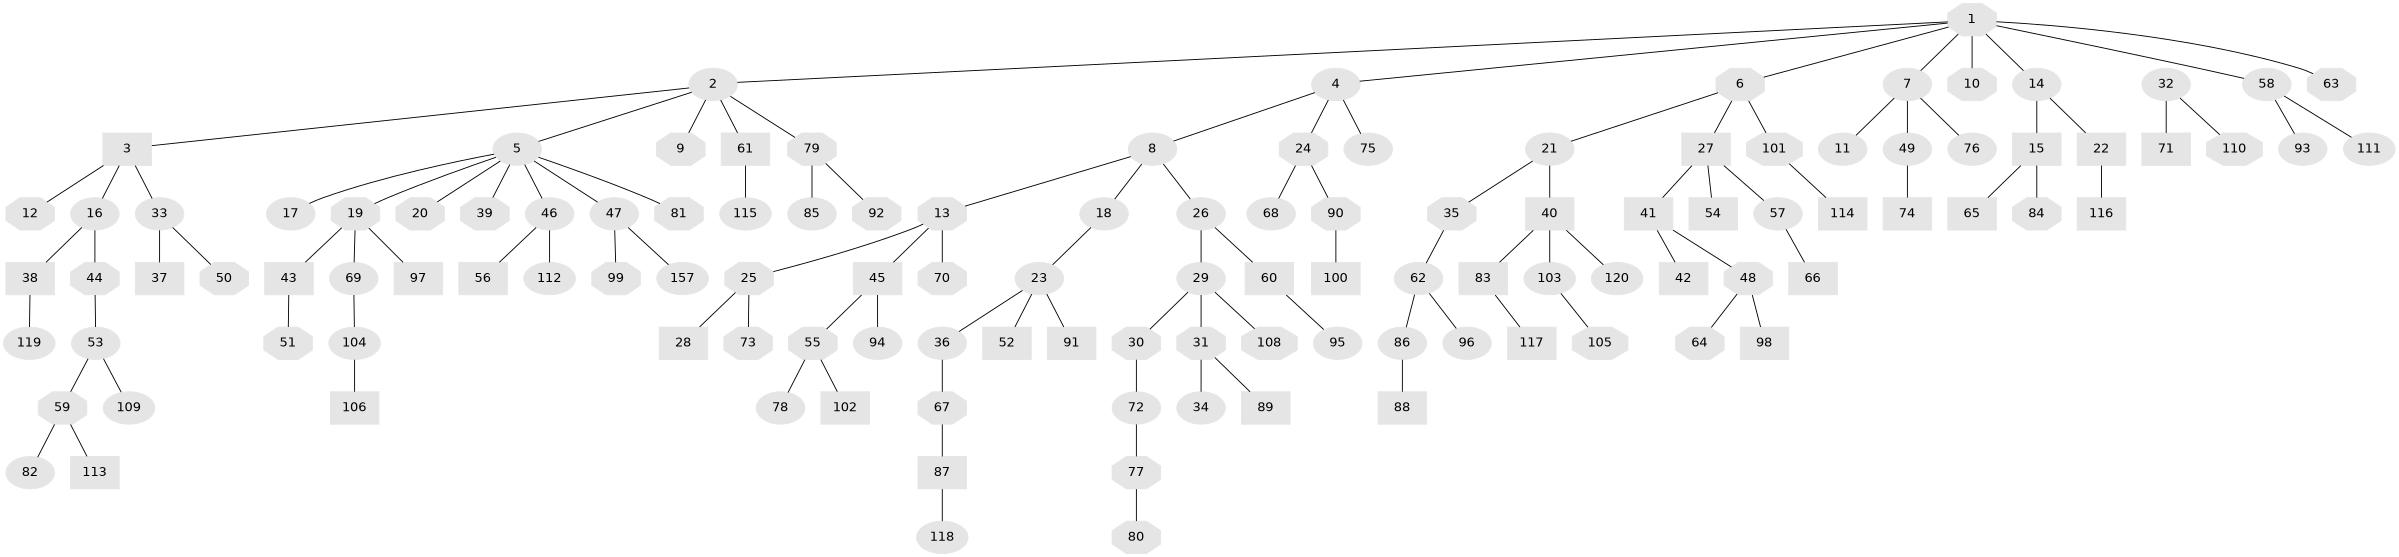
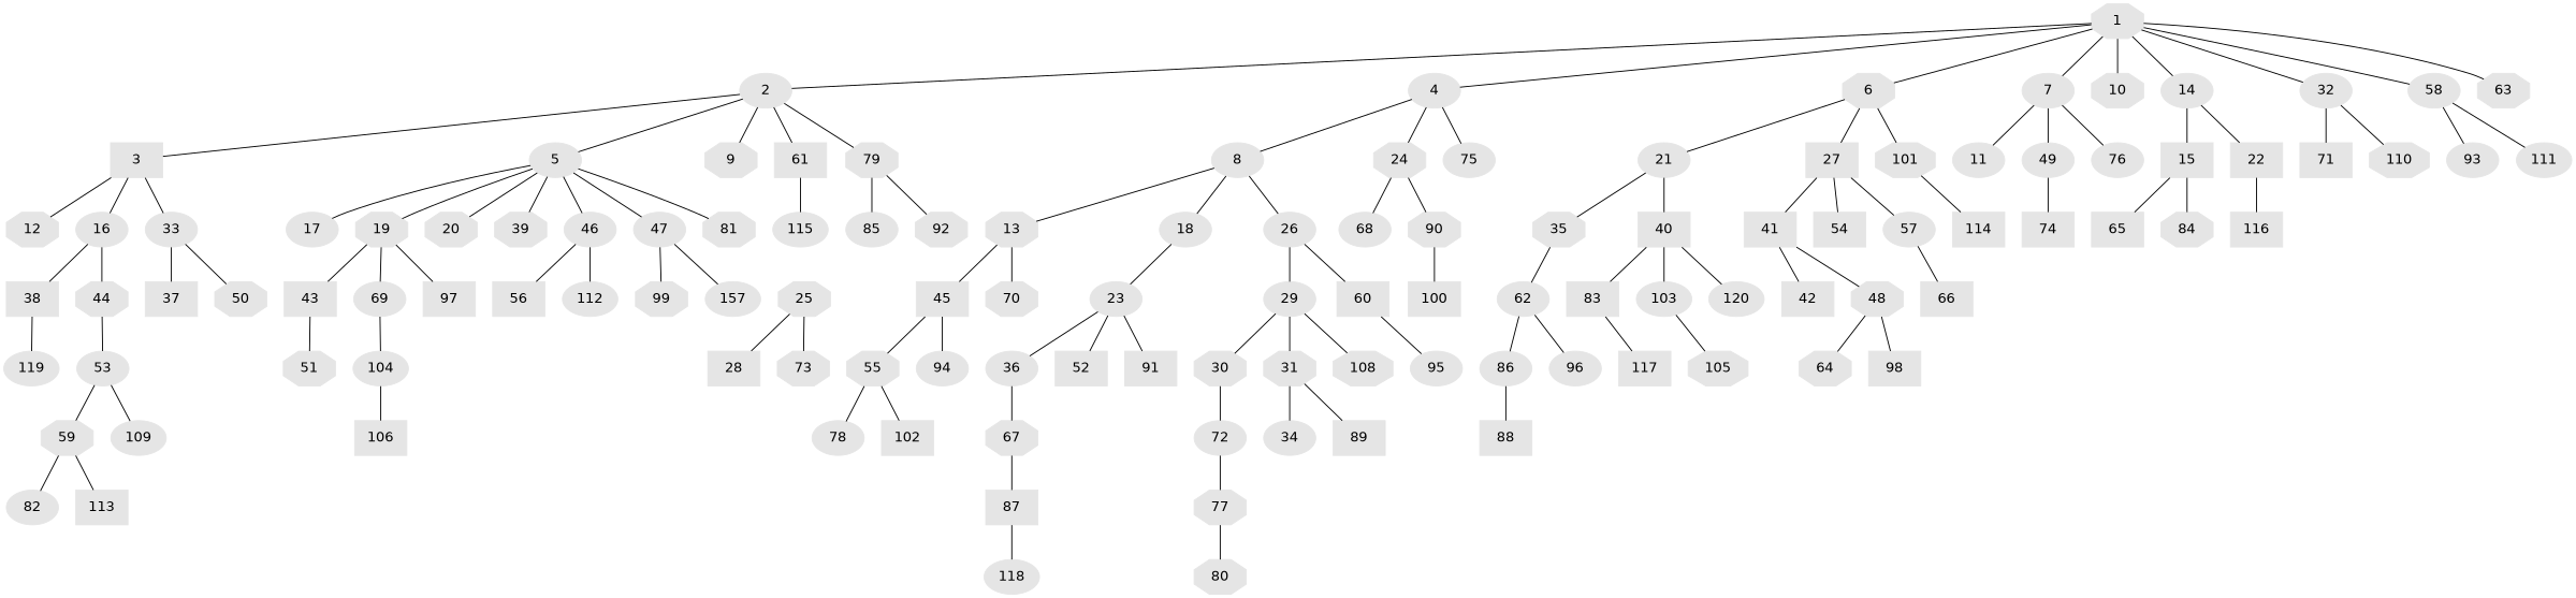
  graph {
    fontname="DejaVu Sans"
    node [color=gray90 fontname="DejaVu Sans" shape=ellipse style=filled]
    edge [fontname="DejaVu Sans"]
    1 [shape=octagon]
    2
    4
    6 [shape=octagon]
    7
    10 [shape=octagon]
    14
    32
    58
    63 [shape=octagon]
    3 [shape=box]
    5
    9 [shape=octagon]
    61 [shape=box]
    79 [shape=octagon]
    8
    24 [shape=octagon]
    75
    21
    27 [shape=box]
    101 [shape=octagon]
    11
    49
    76
    15 [shape=box]
    22 [shape=box]
    71 [shape=box]
    110 [shape=octagon]
    93
    111
    12 [shape=octagon]
    16
    33
    17
    19 [shape=octagon]
    20 [shape=octagon]
    39 [shape=octagon]
    46
    47
    81 [shape=octagon]
    115
    85
    92 [shape=octagon]
    38 [shape=box]
    44 [shape=octagon]
    37 [shape=box]
    50 [shape=octagon]
    13 [shape=octagon]
    18
    26
    68
    90 [shape=octagon]
    43 [shape=box]
    69
    97 [shape=box]
    56 [shape=box]
    112
    99 [shape=octagon]
    n59 [label=157]
    35 [shape=octagon]
    40 [shape=box]
    41 [shape=box]
    54 [shape=box]
    57
    114 [shape=box]
    74 [shape=box]
    25 [shape=octagon]
    45 [shape=box]
    70 [shape=octagon]
    23
    29
    60 [shape=box]
    28 [shape=box]
    73 [shape=octagon]
    55 [shape=octagon]
    94
    65 [shape=box]
    84 [shape=octagon]
    116 [shape=box]
    119
    53
    36
    52 [shape=box]
    91 [shape=box]
    51 [shape=octagon]
    104
    62
    83 [shape=box]
    103
    120
    67 [shape=octagon]
    100 [shape=box]
    30 [shape=octagon]
    31 [shape=octagon]
    108 [shape=octagon]
    95
    42 [shape=box]
    48 [shape=octagon]
    66 [shape=box]
    72
    34
    89 [shape=box]
    77 [shape=octagon]
    86
    96
    87 [shape=box]
    117 [shape=box]
    105 [shape=octagon]
    64 [shape=octagon]
    98 [shape=box]
    59 [shape=octagon]
    109
    78
    102 [shape=box]
    82
    113 [shape=box]
    88 [shape=box]
    118
    106 [shape=box]
    80 [shape=octagon]
    1 -- 2
    1 -- 4
    1 -- 6
    1 -- 7
    1 -- 10
    1 -- 14
+   1 -- 32
    1 -- 58
    1 -- 63
    2 -- 3
    2 -- 5
    2 -- 9
    2 -- 61
    2 -- 79
    4 -- 8
    4 -- 24
    4 -- 75
    6 -- 21
    6 -- 27
    6 -- 101
    7 -- 11
    7 -- 49
    7 -- 76
    14 -- 15
    14 -- 22
    32 -- 71
    32 -- 110
    58 -- 93
    58 -- 111
    3 -- 12
    3 -- 16
    3 -- 33
    5 -- 17
    5 -- 19
    5 -- 20
    5 -- 39
    5 -- 46
    5 -- 47
    5 -- 81
    61 -- 115
    79 -- 85
    79 -- 92
    8 -- 13
    8 -- 18
    8 -- 26
    24 -- 68
    24 -- 90
    21 -- 35
    21 -- 40
    27 -- 41
    27 -- 54
    27 -- 57
    101 -- 114
    49 -- 74
    15 -- 65
    15 -- 84
    22 -- 116
    16 -- 38
    16 -- 44
    33 -- 37
    33 -- 50
    19 -- 43
    19 -- 69
    19 -- 97
    46 -- 56
    46 -- 112
    47 -- 99
    47 -- n59
    38 -- 119
    44 -- 53
-   13 -- 25
    13 -- 45
    13 -- 70
    18 -- 23
    26 -- 29
    26 -- 60
    90 -- 100
    43 -- 51
    69 -- 104
    35 -- 62
    40 -- 83
    40 -- 103
    40 -- 120
    41 -- 42
    41 -- 48
    57 -- 66
    25 -- 28
    25 -- 73
    45 -- 55
    45 -- 94
    23 -- 36
    23 -- 52
    23 -- 91
    29 -- 30
    29 -- 31
    29 -- 108
    60 -- 95
    55 -- 78
    55 -- 102
    53 -- 59
    53 -- 109
    36 -- 67
    104 -- 106
    62 -- 86
    62 -- 96
    83 -- 117
    103 -- 105
    67 -- 87
    30 -- 72
    31 -- 34
    31 -- 89
    48 -- 64
    48 -- 98
    72 -- 77
    77 -- 80
    86 -- 88
    87 -- 118
    59 -- 82
    59 -- 113
  }
